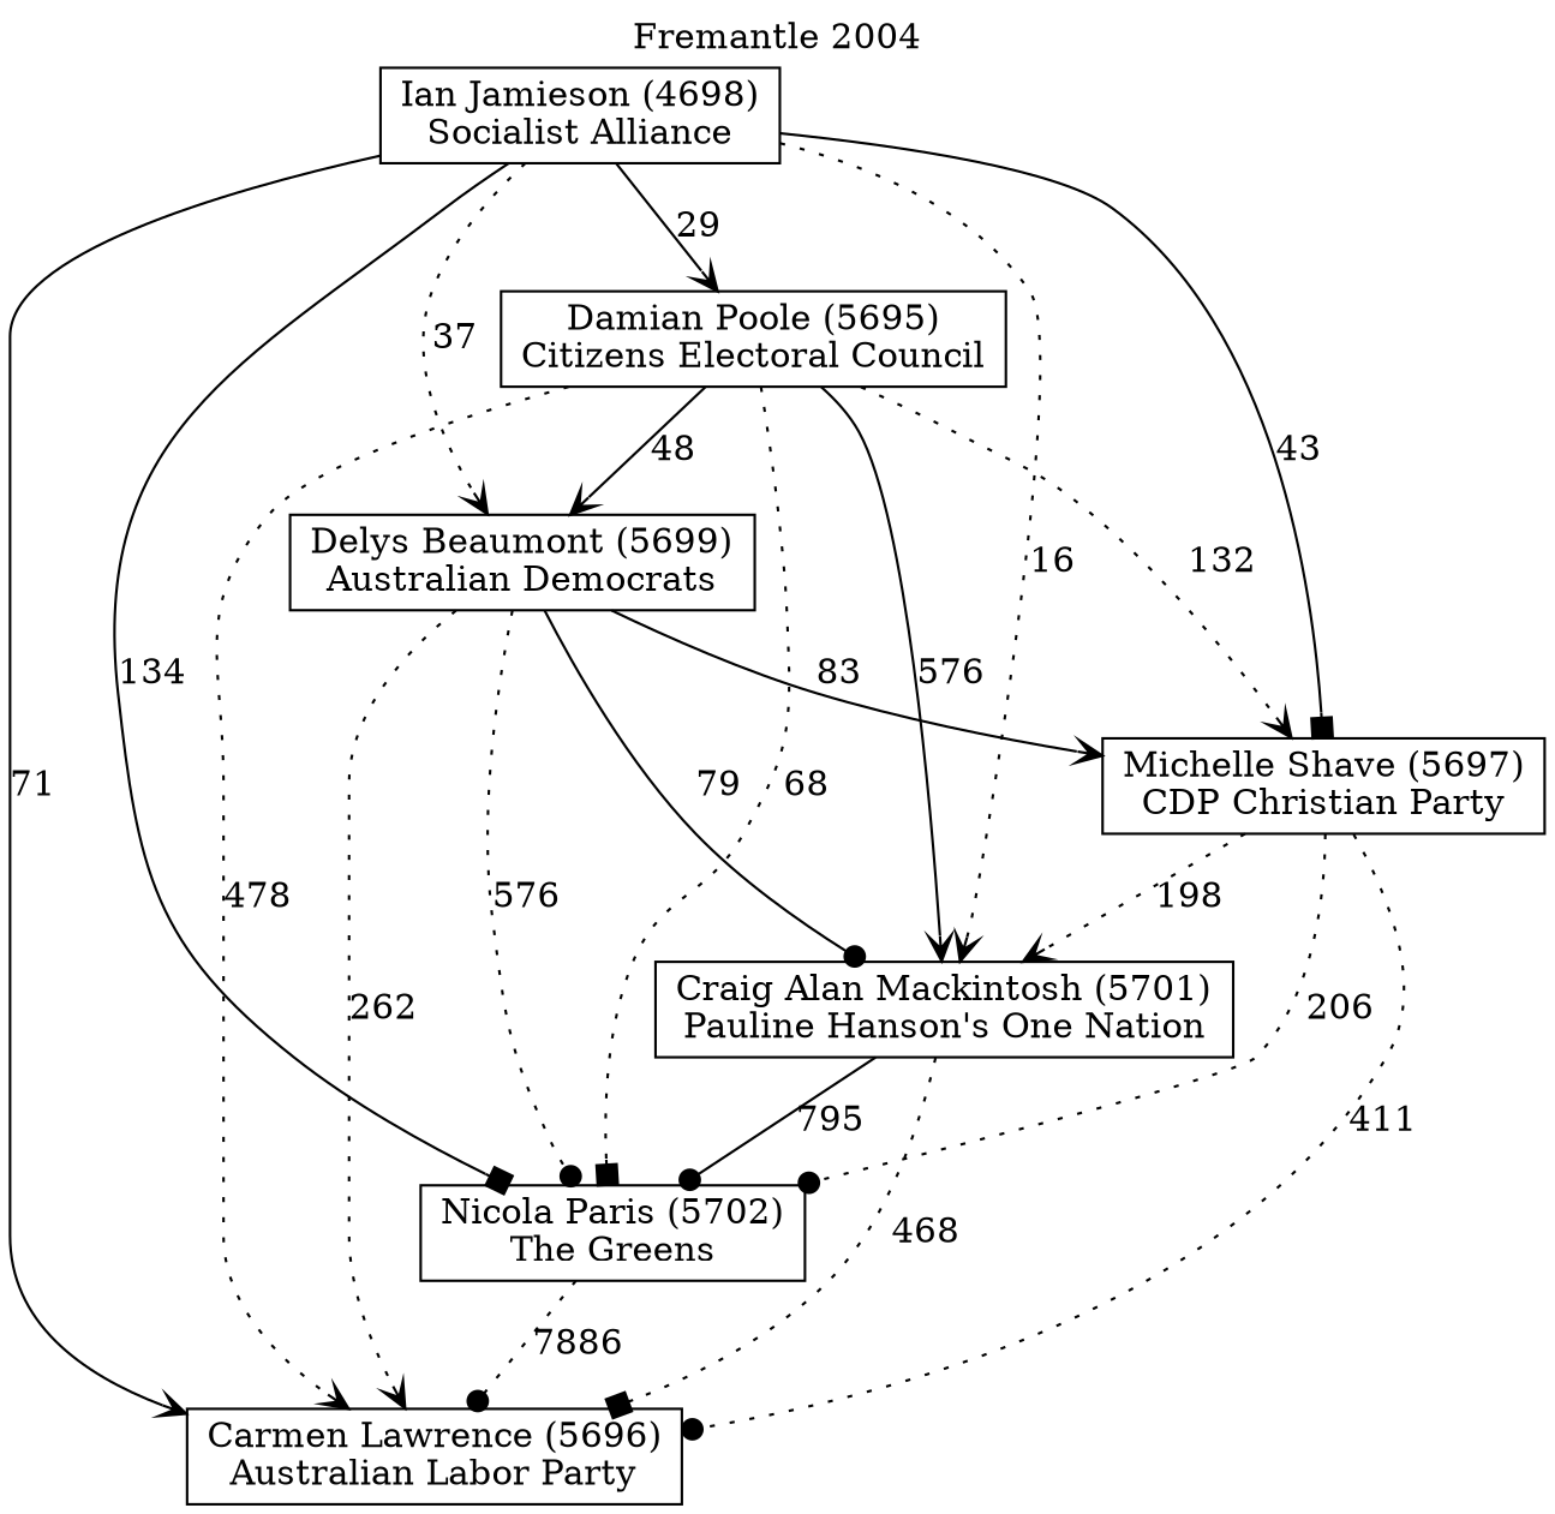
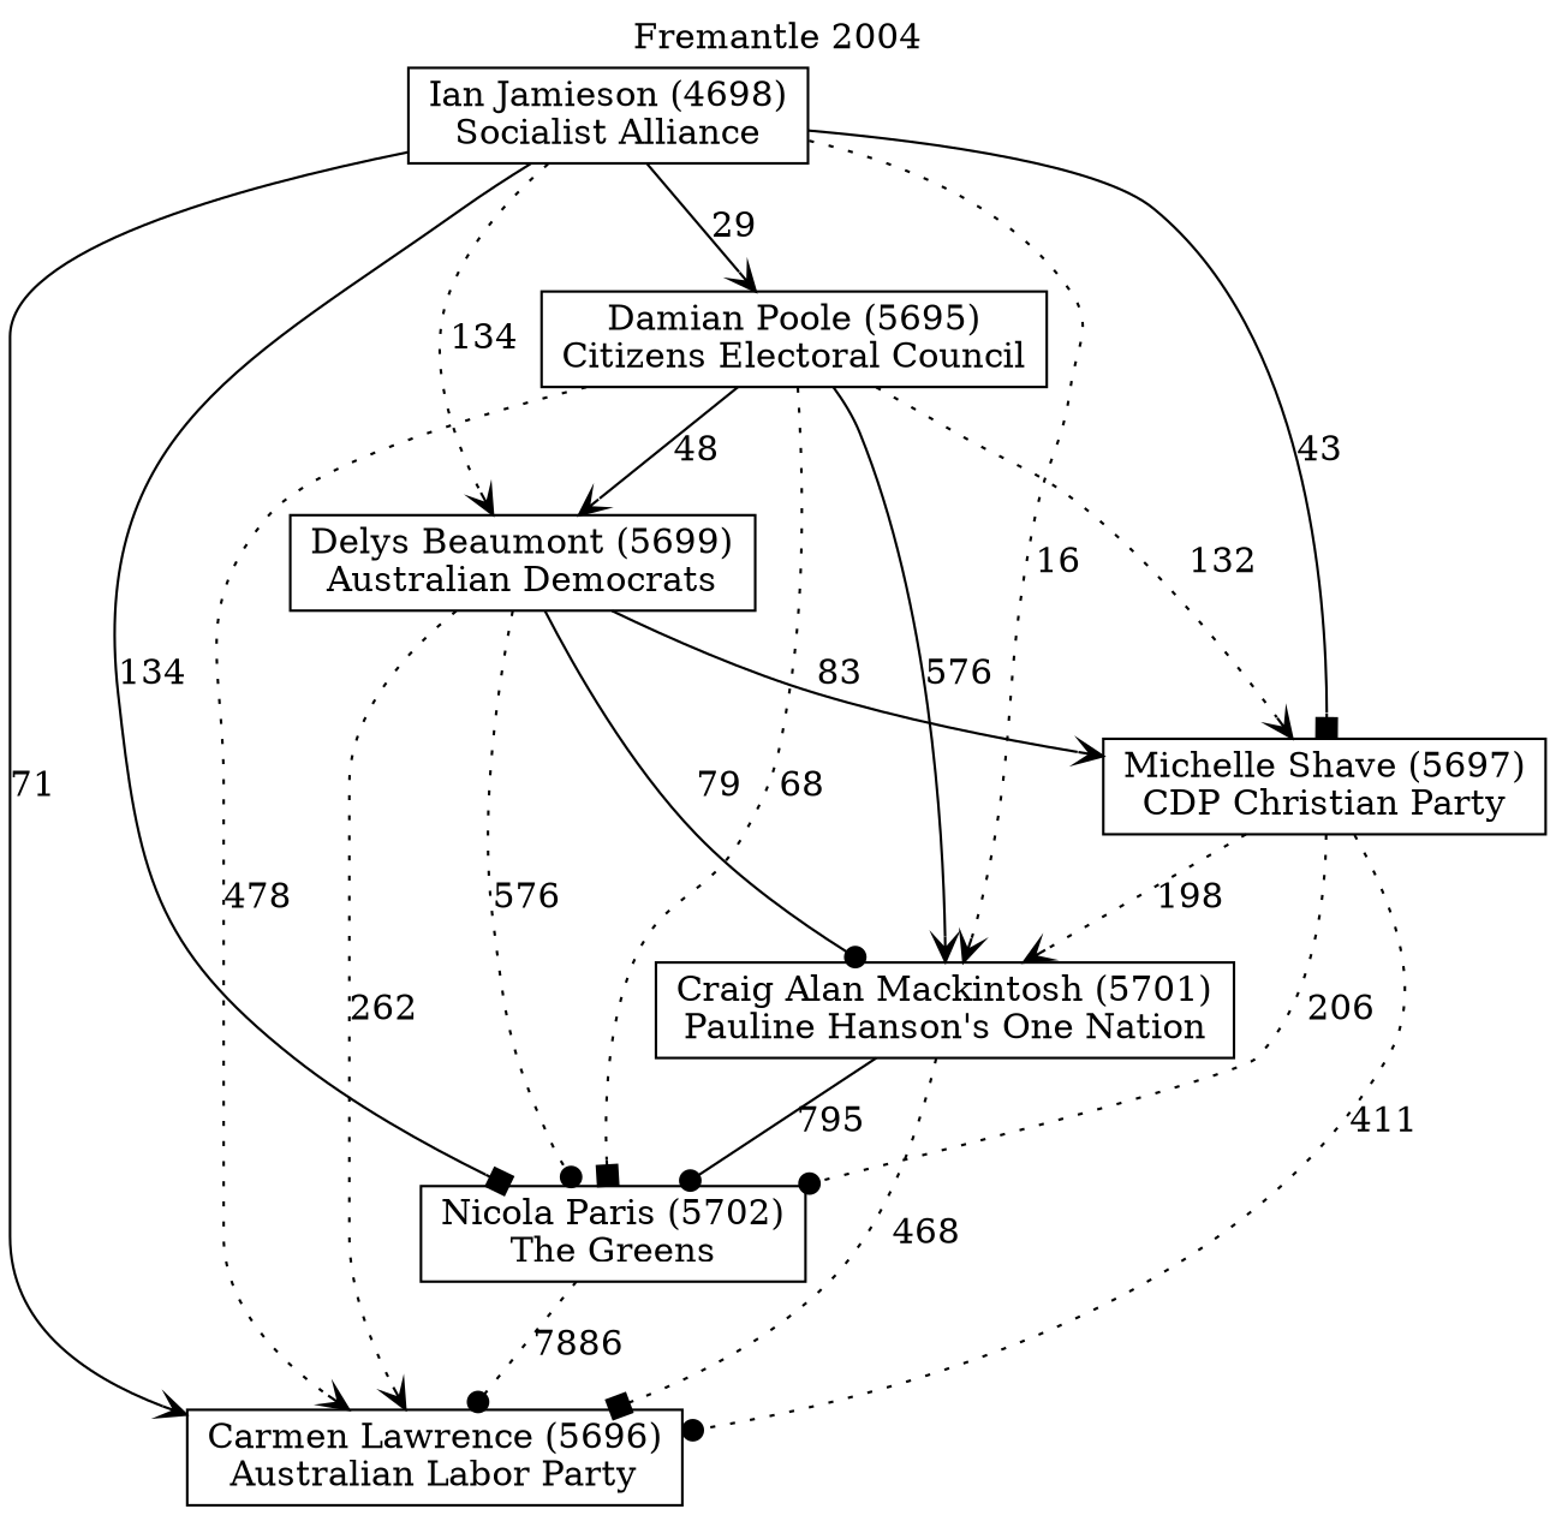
  digraph {
    label="Fremantle 2004"
    labelloc=t
    mclimit=10
    node [shape=box]
    edge [arrowhead=vee style=dotted]
    n1 [label="Carmen Lawrence (5696)\nAustralian Labor Party"]
    n2 [label="Nicola Paris (5702)\nThe Greens"]
    n3 [label="Craig Alan Mackintosh (5701)\nPauline Hanson's One Nation"]
    n4 [label="Michelle Shave (5697)\nCDP Christian Party"]
    n5 [label="Delys Beaumont (5699)\nAustralian Democrats"]
    n6 [label="Damian Poole (5695)\nCitizens Electoral Council"]
    n7 [label="Ian Jamieson (4698)\nSocialist Alliance"]
    n2 -> n1 [arrowhead=dot label=7886]
    n3 -> n1 [arrowhead=box label=468]
    n3 -> n2 [arrowhead=dot label=795 style=solid]
    n4 -> n1 [arrowhead=dot label=411]
    n4 -> n2 [arrowhead=dot label=206]
    n4 -> n3 [label=198]
    n5 -> n1 [label=262]
    n5 -> n2 [arrowhead=dot label=576]
    n5 -> n3 [arrowhead=dot label=79 style=solid]
    n5 -> n4 [label=83 style=solid]
    n6 -> n1 [label=478]
    n6 -> n2 [arrowhead=box label=68]
    n6 -> n3 [label=576 style=solid]
    n6 -> n4 [label=132]
    n6 -> n5 [label=48 style=solid]
    n7 -> n1 [label=71 style=solid]
    n7 -> n2 [arrowhead=box label=134 style=solid]
    n7 -> n3 [label=16]
    n7 -> n4 [arrowhead=box label=43 style=solid]
-   n7 -> n5 [label=37]
+   n7 -> n5 [label=134]
    n7 -> n6 [label=29 style=solid]
  }
